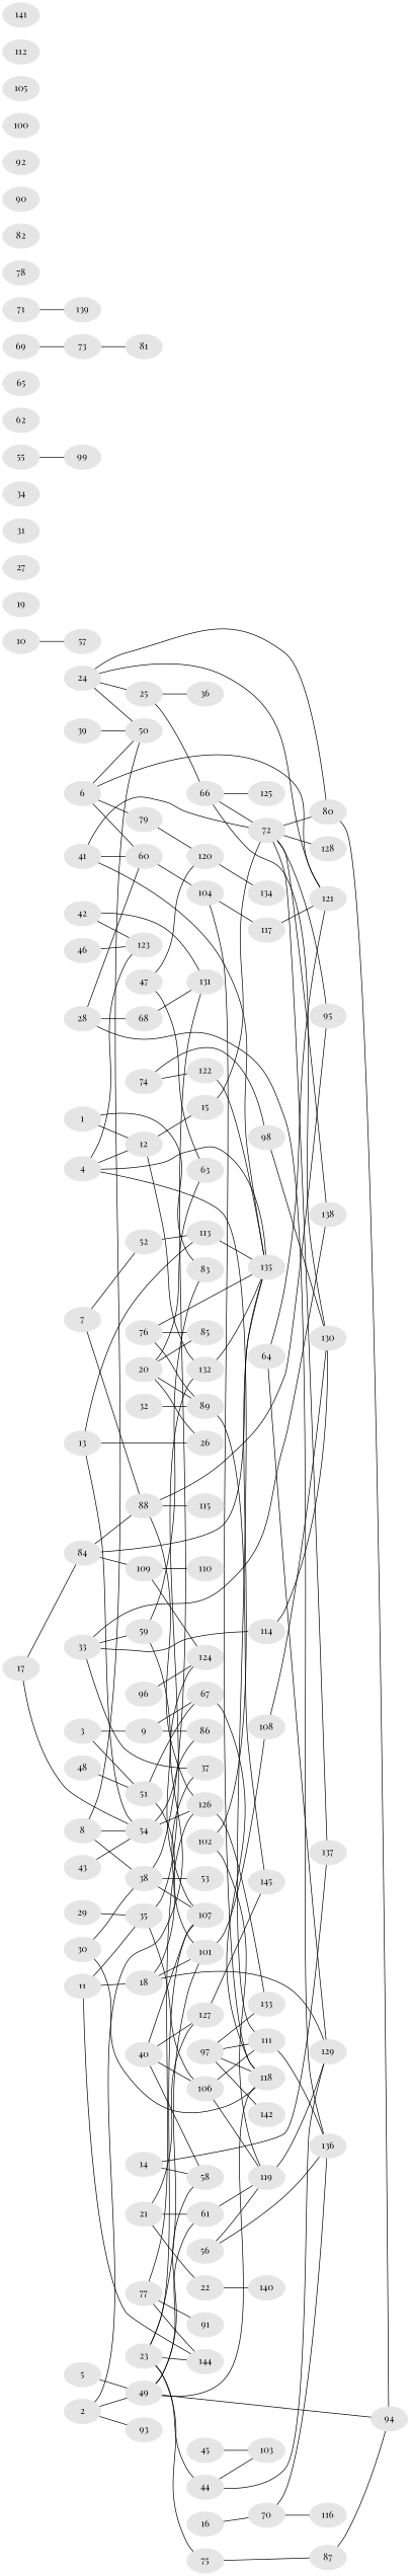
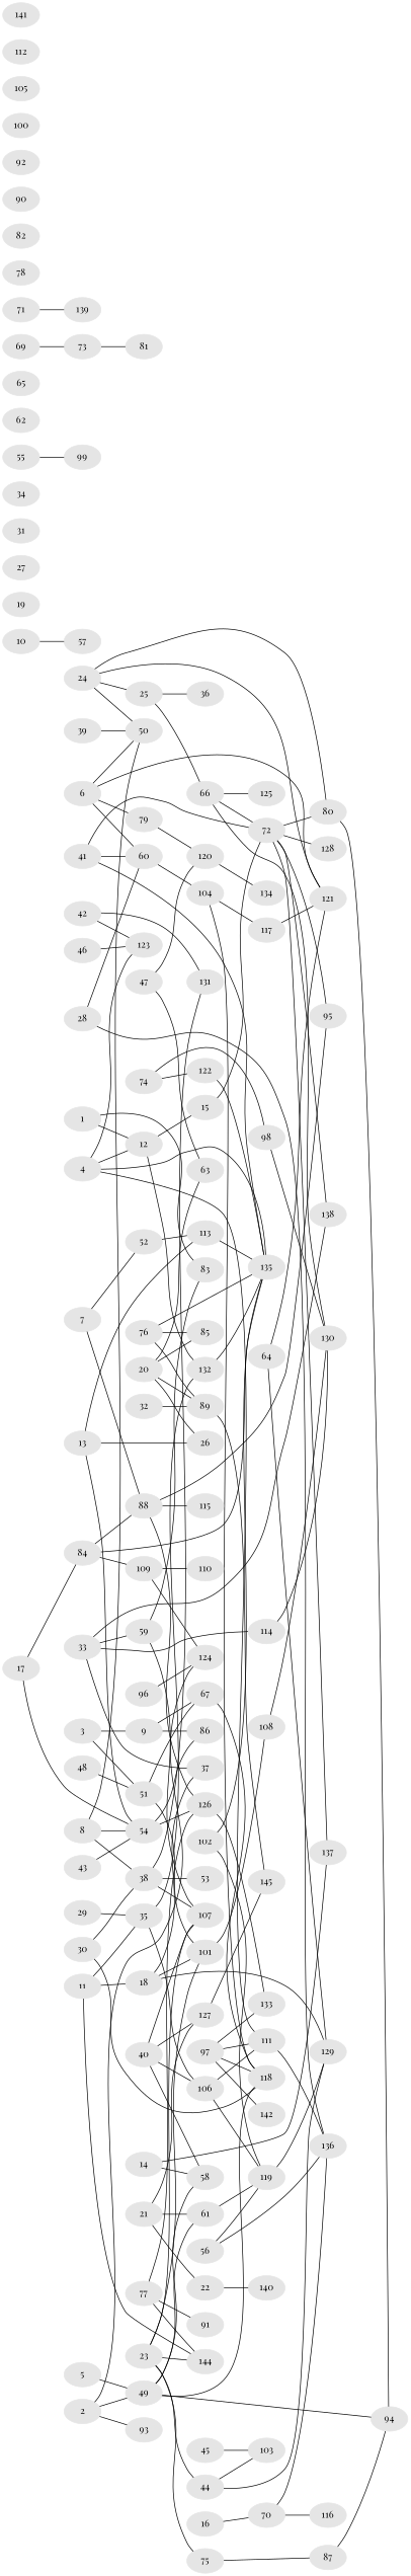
  graph {
    fontname="Playfair Display"
    rankdir=LR
    node [color=gray90 fontname="Playfair Display" style=filled]
    edge [fontname="Playfair Display"]
    1
    12
    83
    15
    132
    2
    49
    93
    124
    58
    61
    118
    94
    3
    9
    51
    67
    86
    101
    4
    111
    123
    135
    136
    5
    6
    50
    60
    79
    121
    104
    120
    7
    52
    88
    113
    126
    95
    115
    8
    38
    54
    107
    53
    131
    10
    57
    11
    18
    35
    144
    37
    129
    106
    72
    13
    26
    14
    137
    80
    138
    128
    16
    70
    116
    17
    84
    109
    108
    19
    20
    63
    85
    89
    145
    21
    22
    127
    140
    119
    23
    44
    75
    103
    87
    24
    25
    36
    66
    125
    130
    27
    28
-   68
    29
    30
    31
    32
    33
    59
    114
    34
    39
    40
    41
    42
    43
    45
    46
    47
    134
    48
    133
    55
    99
    56
    117
    62
    64
    65
    69
    73
    81
    71
    139
    74
    98
    122
    76
    77
    91
    78
    82
    110
    90
    92
    96
    97
    142
    100
    102
    105
    112
    141
    1 -- 12
    1 -- 83
    12 -- 15
    12 -- 132
    15 -- 72
    132 -- 135
    2 -- 49
    2 -- 93
    2 -- 124
    49 -- 58
    49 -- 61
    49 -- 118
    49 -- 94
    61 -- 119
    3 -- 9
    3 -- 51
    9 -- 67
    9 -- 86
    51 -- 67
    51 -- 101
    67 -- 118
    101 -- 108
    4 -- 12
    4 -- 111
    4 -- 123
    4 -- 135
    111 -- 136
    5 -- 49
    6 -- 50
    6 -- 60
    6 -- 79
    6 -- 121
    60 -- 104
    79 -- 120
    104 -- 118
    104 -- 117
    120 -- 134
    7 -- 52
    7 -- 88
    52 -- 113
    88 -- 126
    88 -- 95
    88 -- 115
    113 -- 135
    126 -- 133
    8 -- 50
    8 -- 38
    8 -- 54
    38 -- 107
    38 -- 53
    38 -- 131
    54 -- 86
    54 -- 126
    10 -- 57
    11 -- 18
    11 -- 35
    11 -- 144
    18 -- 101
    18 -- 37
    18 -- 129
    35 -- 132
    35 -- 106
    106 -- 111
    106 -- 119
    72 -- 95
    72 -- 137
    72 -- 80
    72 -- 138
    72 -- 128
    13 -- 113
    13 -- 54
    13 -- 26
    14 -- 58
    14 -- 137
    80 -- 94
    16 -- 70
    70 -- 136
    70 -- 116
    17 -- 54
    17 -- 84
    84 -- 135
    84 -- 88
    84 -- 109
    109 -- 124
    109 -- 110
    108 -- 130
    20 -- 26
    20 -- 63
    20 -- 85
    20 -- 89
    89 -- 145
    21 -- 61
    21 -- 22
    21 -- 127
    22 -- 140
    127 -- 145
    119 -- 129
    23 -- 101
    23 -- 107
    23 -- 144
    23 -- 44
    23 -- 75
    44 -- 129
    44 -- 103
    75 -- 87
    87 -- 94
    24 -- 50
    24 -- 121
    24 -- 80
    24 -- 25
    25 -- 36
    25 -- 66
    66 -- 72
    66 -- 125
    66 -- 130
    28 -- 136
    28 -- 60
-   28 -- 68
-   68 -- 131
    29 -- 35
    30 -- 118
    30 -- 38
    32 -- 89
    33 -- 37
    33 -- 138
    33 -- 59
    33 -- 114
    59 -- 83
    59 -- 107
    114 -- 130
    39 -- 50
    40 -- 58
    40 -- 107
    40 -- 106
    40 -- 127
    41 -- 135
    41 -- 60
    41 -- 72
    42 -- 123
    42 -- 131
    43 -- 54
    45 -- 103
    46 -- 123
    47 -- 120
    47 -- 63
    48 -- 51
    55 -- 99
    56 -- 136
    56 -- 119
    117 -- 121
    64 -- 121
    64 -- 129
    69 -- 73
    73 -- 81
    71 -- 139
    74 -- 98
    74 -- 122
    98 -- 130
    122 -- 135
    76 -- 135
    76 -- 85
    76 -- 89
    77 -- 126
    77 -- 144
    77 -- 91
    96 -- 124
    97 -- 118
    97 -- 111
    97 -- 133
    97 -- 142
    102 -- 135
    102 -- 119
  }
